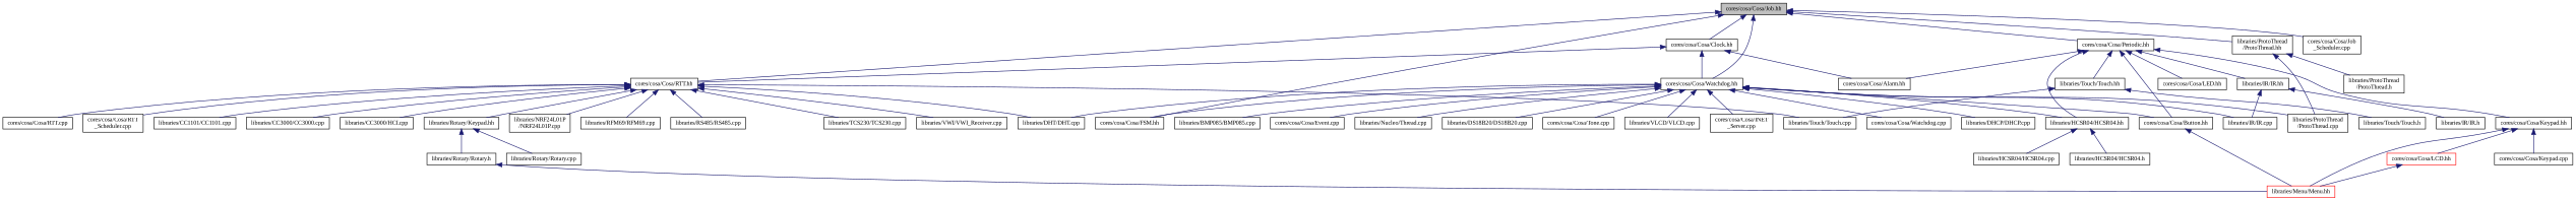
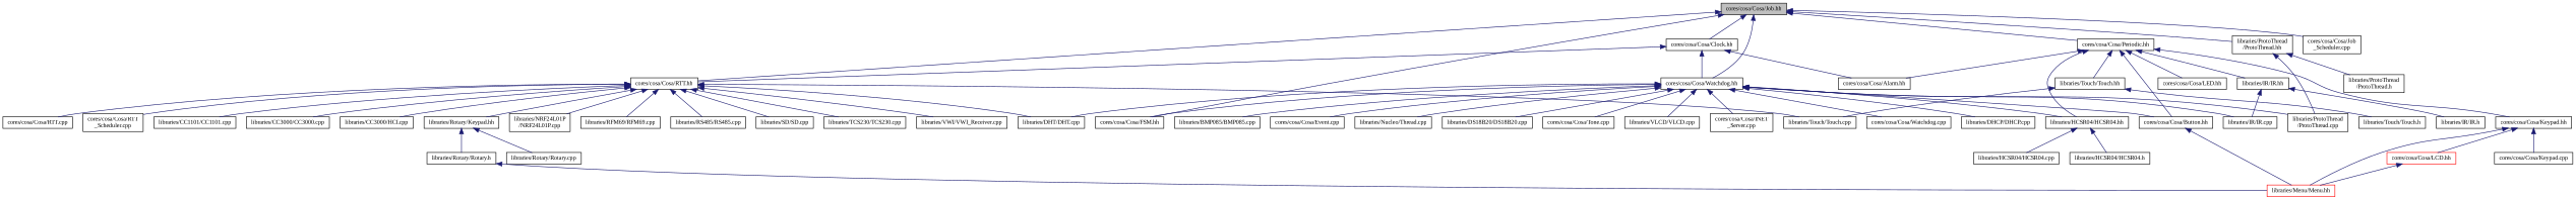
  digraph {
    fontname="Liberation Serif"
    node [color=black fillcolor=white fontname="Liberation Serif" fontsize=10 shape=record style=filled]
    edge [color=midnightblue dir=back fontname="Liberation Serif" fontsize=10 labelfontname=Helvetica labelfontsize=10 style=solid]
    n1 [fillcolor=grey75 fontcolor=black height=0.2 label="cores/cosa/Cosa/Job.hh" width=0.4]
    n2 [height=0.2 label="cores/cosa/Cosa/Clock.hh" width=0.4]
    n3 [height=0.2 label="cores/cosa/Cosa/RTT.hh" width=0.4]
    n4 [height=0.2 label="cores/cosa/Cosa/Watchdog.hh" width=0.4]
    n5 [height=0.2 label="cores/cosa/Cosa/FSM.hh" width=0.4]
    n6 [height=0.2 label="cores/cosa/Cosa/Job\l_Scheduler.cpp" width=0.4]
    n7 [height=0.2 label="cores/cosa/Cosa/Periodic.hh" width=0.4]
    n8 [height=0.2 label="libraries/ProtoThread\l/ProtoThread.hh" width=0.4]
    n9 [height=0.2 label="cores/cosa/Cosa/Alarm.hh" width=0.4]
    n10 [height=0.2 label="cores/cosa/Cosa/RTT.cpp" width=0.4]
    n11 [height=0.2 label="cores/cosa/Cosa/RTT\l_Scheduler.cpp" width=0.4]
    n12 [height=0.2 label="libraries/CC1101/CC1101.cpp" width=0.4]
    n13 [height=0.2 label="libraries/CC3000/CC3000.cpp" width=0.4]
    n14 [height=0.2 label="libraries/CC3000/HCI.cpp" width=0.4]
    n15 [height=0.2 label="libraries/DHT/DHT.cpp" width=0.4]
    n16 [height=0.2 label="libraries/NRF24L01P\l/NRF24L01P.cpp" width=0.4]
    n17 [height=0.2 label="libraries/RFM69/RFM69.cpp" width=0.4]
    n18 [height=0.2 label="libraries/Rotary/Keypad.hh" width=0.4]
    n19 [height=0.2 label="libraries/RS485/RS485.cpp" width=0.4]
+   n20 [height=0.2 label="libraries/SD/SD.cpp" width=0.4]
    n21 [height=0.2 label="libraries/TCS230/TCS230.cpp" width=0.4]
    n22 [height=0.2 label="libraries/Touch/Touch.cpp" width=0.4]
    n23 [height=0.2 label="libraries/VWI/VWI_Receiver.cpp" width=0.4]
    n24 [height=0.2 label="libraries/IR/IR.cpp" width=0.4]
    n25 [height=0.2 label="cores/cosa/Cosa/Button.hh" width=0.4]
    n26 [height=0.2 label="cores/cosa/Cosa/Event.cpp" width=0.4]
    n27 [height=0.2 label="cores/cosa/Cosa/INET\l_Server.cpp" width=0.4]
    n28 [height=0.2 label="cores/cosa/Cosa/Tone.cpp" width=0.4]
    n29 [height=0.2 label="cores/cosa/Cosa/Watchdog.cpp" width=0.4]
    n30 [height=0.2 label="libraries/BMP085/BMP085.cpp" width=0.4]
    n31 [height=0.2 label="libraries/DHCP/DHCP.cpp" width=0.4]
    n32 [height=0.2 label="libraries/DS18B20/DS18B20.cpp" width=0.4]
    n33 [height=0.2 label="libraries/HCSR04/HCSR04.hh" width=0.4]
    n34 [height=0.2 label="libraries/Nucleo/Thread.cpp" width=0.4]
    n35 [height=0.2 label="libraries/ProtoThread\l/ProtoThread.cpp" width=0.4]
    n36 [height=0.2 label="libraries/VLCD/VLCD.cpp" width=0.4]
    n37 [height=0.2 label="cores/cosa/Cosa/Keypad.hh" width=0.4]
    n38 [height=0.2 label="cores/cosa/Cosa/LED.hh" width=0.4]
    n39 [height=0.2 label="libraries/IR/IR.hh" width=0.4]
    n40 [height=0.2 label="libraries/Touch/Touch.hh" width=0.4]
    n41 [height=0.2 label="libraries/ProtoThread\l/ProtoThread.h" width=0.4]
    n42 [height=0.2 label="libraries/Rotary/Rotary.cpp" width=0.4]
    n43 [height=0.2 label="libraries/Rotary/Rotary.h" width=0.4]
    n44 [color=red height=0.2 label="libraries/Menu/Menu.hh" width=0.4]
    n45 [height=0.2 label="libraries/HCSR04/HCSR04.cpp" width=0.4]
    n46 [height=0.2 label="libraries/HCSR04/HCSR04.h" width=0.4]
    n47 [height=0.2 label="cores/cosa/Cosa/Keypad.cpp" width=0.4]
    n48 [color=red height=0.2 label="cores/cosa/Cosa/LCD.hh" width=0.4]
    n49 [height=0.2 label="libraries/IR/IR.h" width=0.4]
    n50 [height=0.2 label="libraries/Touch/Touch.h" width=0.4]
    n1 -> n2
    n1 -> n3
    n1 -> n4
    n1 -> n5
    n1 -> n6
    n1 -> n7
    n1 -> n8
    n2 -> n3
    n2 -> n4
    n2 -> n9
    n3 -> n10
    n3 -> n11
    n3 -> n12
    n3 -> n13
    n3 -> n14
    n3 -> n15
    n3 -> n16
    n3 -> n17
    n3 -> n18
    n3 -> n19
+   n3 -> n20
    n3 -> n21
    n3 -> n22
    n3 -> n23
    n4 -> n5
    n4 -> n15
    n4 -> n24
    n4 -> n25
    n4 -> n26
    n4 -> n27
    n4 -> n28
    n4 -> n29
    n4 -> n30
    n4 -> n31
    n4 -> n32
    n4 -> n33
    n4 -> n34
    n4 -> n35
    n4 -> n36
    n7 -> n9
    n7 -> n25
    n7 -> n33
    n7 -> n37
    n7 -> n38
    n7 -> n39
    n7 -> n40
    n8 -> n35
    n8 -> n41
    n18 -> n42
    n18 -> n43
    n25 -> n44
    n33 -> n45
    n33 -> n46
    n37 -> n44
    n37 -> n47
    n37 -> n48
    n39 -> n24
    n39 -> n49
    n40 -> n22
    n40 -> n50
    n43 -> n44
    n48 -> n44
  }
